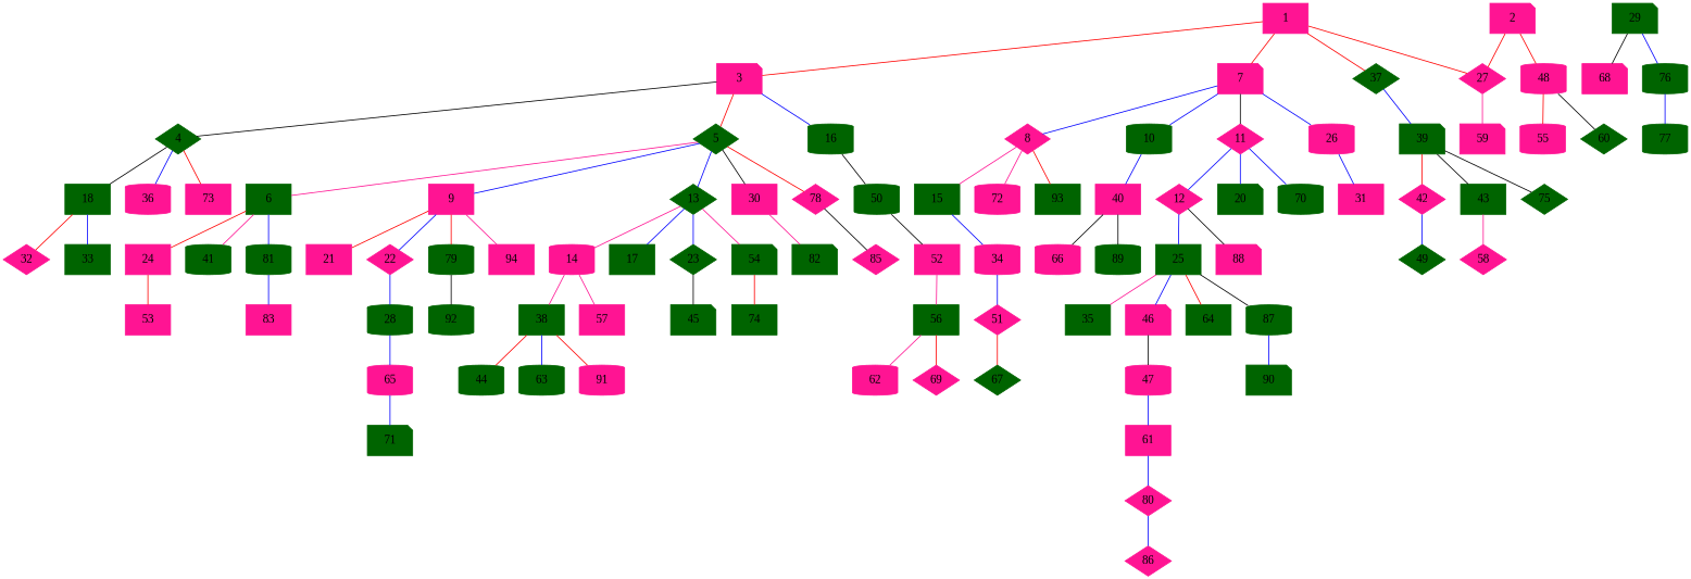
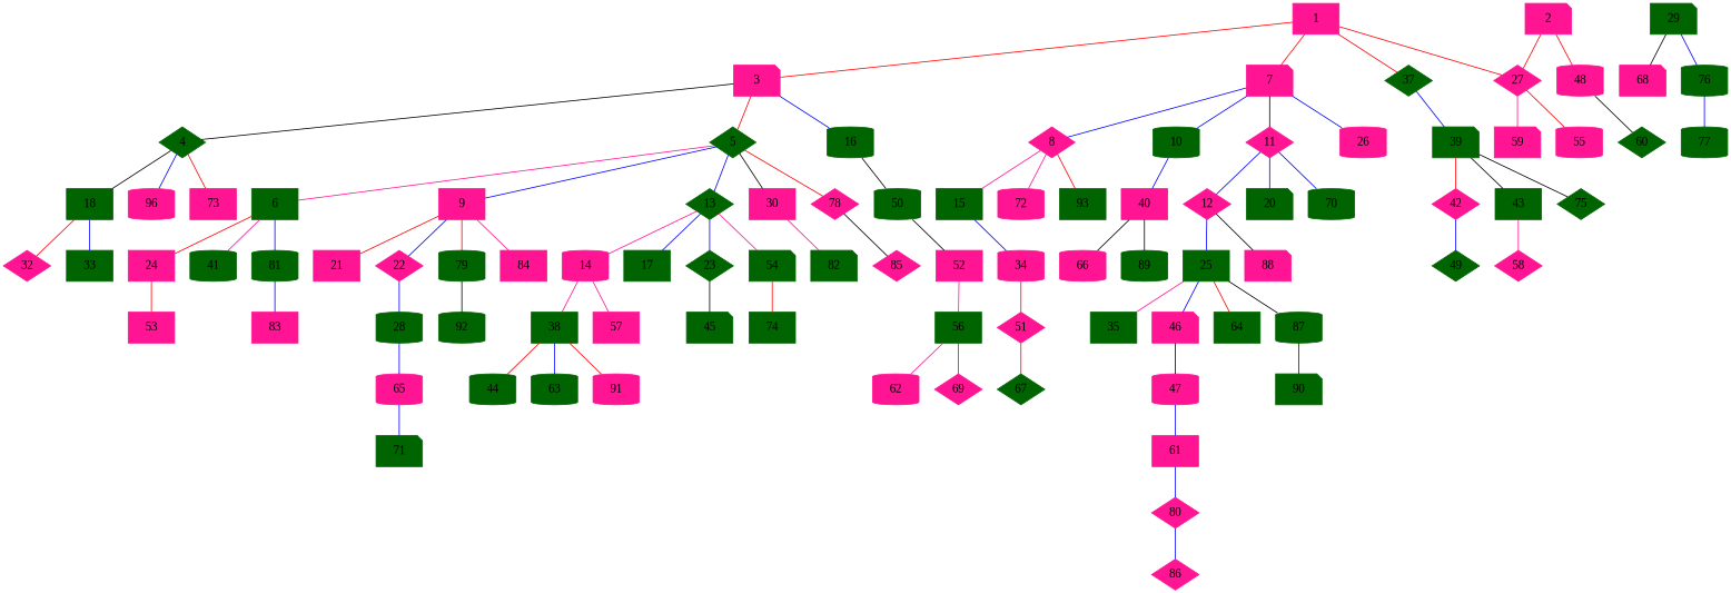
  graph {
    fontname="Liberation Serif"
    node [color=deeppink fontname="Liberation Serif" shape=box style=filled]
    edge [color=blue fontname="Liberation Serif"]
    1
    3 [shape=note]
    7 [shape=note]
    37 [color=darkgreen shape=diamond]
    27 [shape=diamond]
    2 [shape=note]
    48 [shape=cylinder]
    4 [color=darkgreen shape=diamond]
    5 [color=darkgreen shape=diamond]
    16 [color=darkgreen shape=cylinder]
    8 [shape=diamond]
    10 [color=darkgreen shape=cylinder]
    11 [shape=diamond]
    26 [shape=cylinder]
    39 [color=darkgreen shape=note]
    55 [shape=cylinder]
    59 [shape=note]
    60 [color=darkgreen shape=diamond]
    18 [color=darkgreen]
-   36 [shape=cylinder]
+   36 [shape=cylinder label=96]
    73
    6 [color=darkgreen]
    9
    13 [color=darkgreen shape=diamond]
    30
    78 [shape=diamond]
    50 [color=darkgreen shape=cylinder]
    32 [shape=diamond]
    33 [color=darkgreen]
    24
    41 [color=darkgreen shape=cylinder]
    81 [color=darkgreen shape=cylinder]
    21
    22 [shape=diamond]
    79 [color=darkgreen shape=cylinder]
-   84 [label=94]
+   84
    14 [shape=cylinder]
    17 [color=darkgreen]
    23 [color=darkgreen shape=diamond]
    54 [color=darkgreen shape=note]
    82 [color=darkgreen shape=note]
    85 [shape=diamond]
    53
    83
    15 [color=darkgreen]
    72 [shape=cylinder]
    93 [color=darkgreen]
    40
    12 [shape=diamond]
    20 [color=darkgreen shape=note]
    70 [color=darkgreen shape=cylinder]
-   31
    34 [shape=cylinder]
    28 [color=darkgreen shape=cylinder]
    92 [color=darkgreen shape=cylinder]
    66 [shape=cylinder]
    89 [color=darkgreen shape=cylinder]
    25 [color=darkgreen]
    88 [shape=note]
    35 [color=darkgreen]
    46 [shape=note]
    64 [color=darkgreen]
    87 [color=darkgreen shape=cylinder]
    38 [color=darkgreen]
    57
    45 [color=darkgreen shape=note]
    74 [color=darkgreen]
    44 [color=darkgreen shape=cylinder]
    63 [color=darkgreen shape=cylinder]
    91 [shape=cylinder]
    51 [shape=diamond]
    52
    29 [color=darkgreen shape=note]
    68 [shape=note]
    76 [color=darkgreen shape=cylinder]
    65 [shape=cylinder]
    47 [shape=cylinder]
    90 [color=darkgreen shape=note]
    71 [color=darkgreen shape=note]
    77 [color=darkgreen shape=cylinder]
    67 [color=darkgreen shape=diamond]
    42 [shape=diamond]
    43 [color=darkgreen]
    75 [color=darkgreen shape=diamond]
    49 [color=darkgreen shape=diamond]
    58 [shape=diamond]
    61
    80 [shape=diamond]
    86 [shape=diamond]
    56 [color=darkgreen]
    62 [shape=cylinder]
    69 [shape=diamond]
    1 -- 3 [color=red]
    1 -- 7 [color=red]
    1 -- 37 [color=red]
    1 -- 27 [color=red]
    3 -- 4 [color=black]
    3 -- 5 [color=red]
    3 -- 16
    7 -- 8
    7 -- 10
    7 -- 11 [color=black]
    7 -- 26
    37 -- 39
-   48 -- 55 [color=red]
+   27 -- 55 [color=red]
    27 -- 59 [color=deeppink]
    2 -- 27 [color=red]
    2 -- 48 [color=red]
    48 -- 60 [color=black]
    4 -- 18 [color=black]
    4 -- 36
    4 -- 73 [color=red]
    5 -- 6 [color=deeppink]
    5 -- 9
    5 -- 13
    5 -- 30 [color=black]
    5 -- 78 [color=red]
    16 -- 50 [color=black]
    8 -- 15 [color=deeppink]
    8 -- 72 [color=deeppink]
    8 -- 93 [color=red]
    10 -- 40
    11 -- 12
    11 -- 20
    11 -- 70
-   26 -- 31
    39 -- 42 [color=red]
    39 -- 43 [color=black]
    39 -- 75 [color=black]
    18 -- 32 [color=red]
    18 -- 33
    6 -- 24 [color=red]
    6 -- 41 [color=deeppink]
    6 -- 81
    9 -- 21 [color=red]
    9 -- 22
    9 -- 79 [color=red]
    9 -- 84 [color=deeppink]
    13 -- 14 [color=deeppink]
    13 -- 17
    13 -- 23
    13 -- 54 [color=deeppink]
    30 -- 82 [color=deeppink]
    78 -- 85 [color=black]
    50 -- 52 [color=black]
    24 -- 53 [color=red]
    81 -- 83
    22 -- 28
    79 -- 92 [color=black]
    14 -- 38 [color=deeppink]
    14 -- 57 [color=deeppink]
    23 -- 45 [color=black]
    54 -- 74 [color=red]
    15 -- 34
    40 -- 66 [color=black]
    40 -- 89 [color=black]
    12 -- 25
    12 -- 88 [color=black]
-   34 -- 51
+   34 -- 51 [color=red]
    28 -- 65
    25 -- 35 [color=deeppink]
    25 -- 46
    25 -- 64 [color=red]
    25 -- 87 [color=black]
    46 -- 47 [color=black]
    87 -- 90
    38 -- 44 [color=red]
    38 -- 63
    38 -- 91 [color=red]
    51 -- 67 [color=red]
    52 -- 56 [color=deeppink]
    29 -- 68 [color=black]
    29 -- 76
    76 -- 77
    65 -- 71
    47 -- 61
    42 -- 49
    43 -- 58 [color=deeppink]
    61 -- 80
    80 -- 86
    56 -- 62 [color=deeppink]
    56 -- 69 [color=red]
  }
